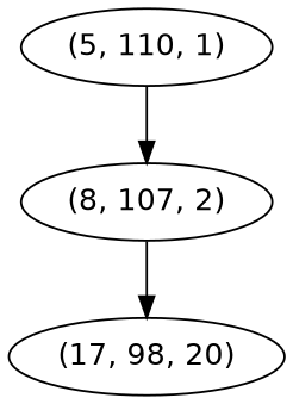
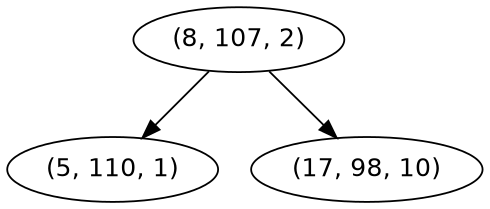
  digraph {
    fontname="DejaVu Sans"
    node [fontname="DejaVu Sans"]
    edge [fontname="DejaVu Sans"]
    "(5, 110, 1)"
    "(8, 107, 2)"
-   "(17, 98, 10)" [label="(17, 98, 20)"]
-   "(5, 110, 1)" -> "(8, 107, 2)"
+   "(17, 98, 10)"
+   "(8, 107, 2)" -> "(5, 110, 1)"
    "(8, 107, 2)" -> "(17, 98, 10)"
  }
